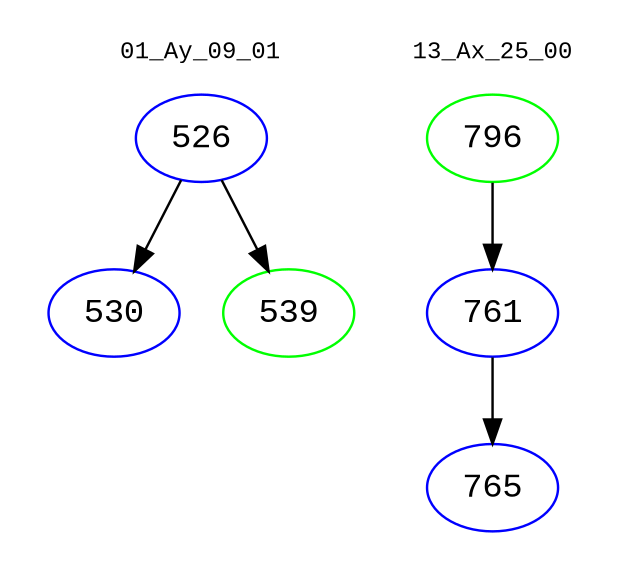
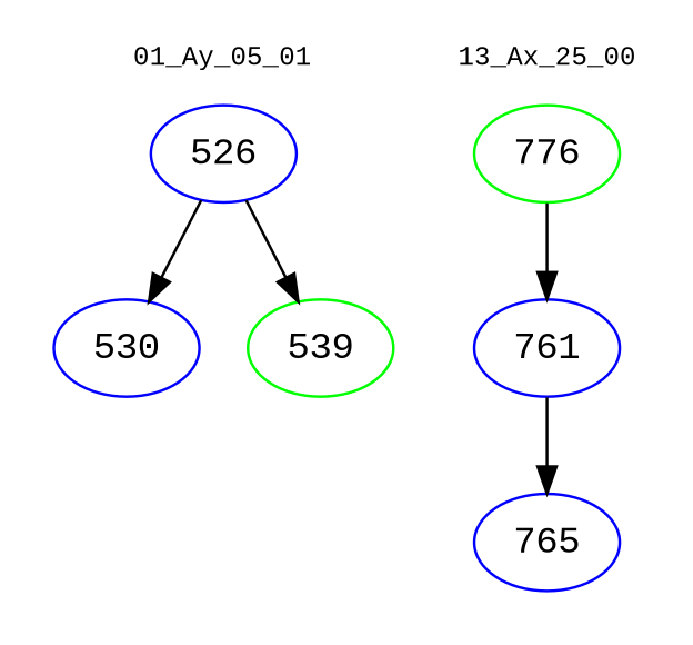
  digraph {
    fontname="Liberation Mono"
    node [color=blue fontname="Liberation Mono"]
    edge [color=black fontname="Liberation Mono"]
    n1 [label=526]
    n2 [label=530]
    n3 [color=green label=539]
    n4 [label=761]
    n5 [label=765]
-   n6 [color=green label=796]
+   n6 [color=green label=776]
    subgraph cluster_1 {
      color=white
      fontsize=10
-     label="01_Ay_09_01"
+     label="01_Ay_05_01"
      n1
      n2
      n3
    }
    subgraph cluster_2 {
      color=white
      fontsize=10
      label="13_Ax_25_00"
      n4
      n5
      n6
    }
    n1 -> n2
    n1 -> n3
    n4 -> n5
    n6 -> n4
  }
